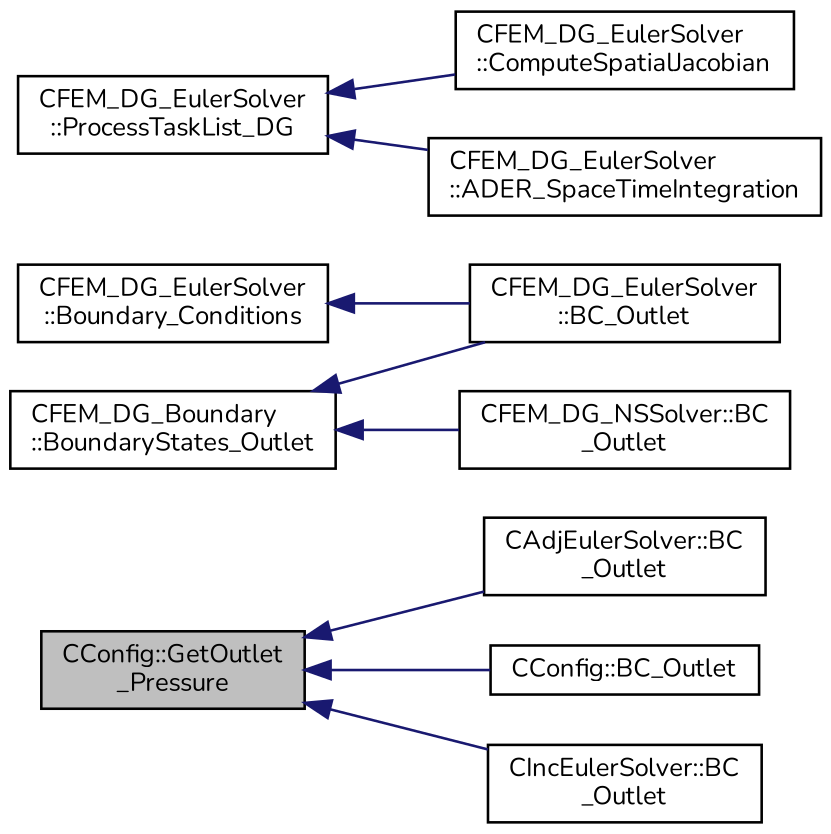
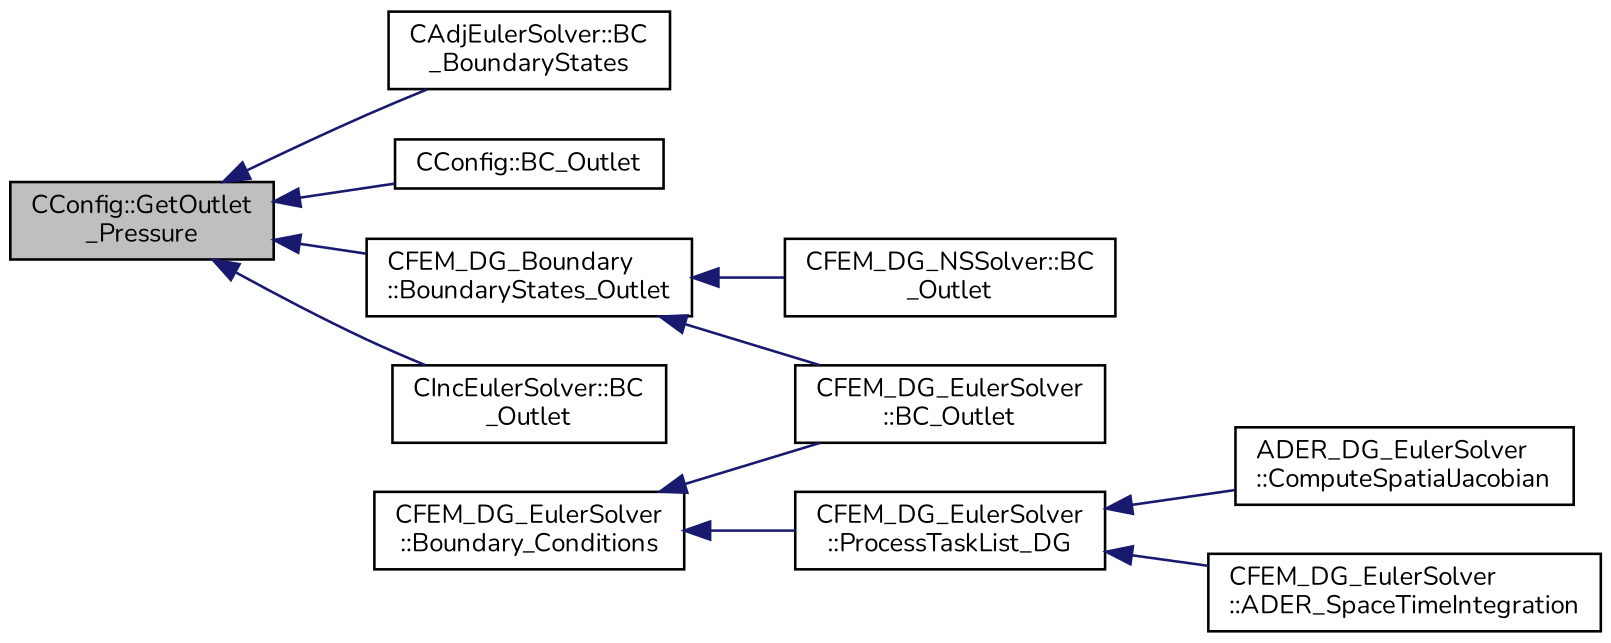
  digraph {
    fontname=Nunito
    rankdir=LR
    node [color=black fillcolor=white fontname=Nunito fontsize=10 shape=record style=filled]
    edge [color=midnightblue dir=back fontname=Nunito fontsize=10 labelfontname=Helvetica labelfontsize=10 style=solid]
    n1 [fillcolor=grey75 fontcolor=black height=0.2 label="CConfig::GetOutlet\l_Pressure" width=0.4]
-   n2 [height=0.2 label="CAdjEulerSolver::BC\l_Outlet" width=0.4]
+   n2 [height=0.2 label="CAdjEulerSolver::BC\l_BoundaryStates" width=0.4]
    n3 [height=0.2 label="CConfig::BC_Outlet" width=0.4]
    n4 [height=0.2 label="CFEM_DG_Boundary\l::BoundaryStates_Outlet" width=0.4]
    n5 [height=0.2 label="CIncEulerSolver::BC\l_Outlet" width=0.4]
    n6 [height=0.2 label="CFEM_DG_EulerSolver\l::BC_Outlet" width=0.4]
    n7 [height=0.2 label="CFEM_DG_NSSolver::BC\l_Outlet" width=0.4]
    n8 [height=0.2 label="CFEM_DG_EulerSolver\l::Boundary_Conditions" width=0.4]
    n9 [height=0.2 label="CFEM_DG_EulerSolver\l::ProcessTaskList_DG" width=0.4]
-   n10 [height=0.2 label="CFEM_DG_EulerSolver\l::ComputeSpatialJacobian" width=0.4]
+   n10 [height=0.2 label="ADER_DG_EulerSolver\l::ComputeSpatialJacobian" width=0.4]
    n11 [height=0.2 label="CFEM_DG_EulerSolver\l::ADER_SpaceTimeIntegration" width=0.4]
    n1 -> n2
    n1 -> n3
+   n1 -> n4
    n1 -> n5
    n4 -> n6
    n4 -> n7
    n8 -> n6
+   n8 -> n9
    n9 -> n10
    n9 -> n11
  }
